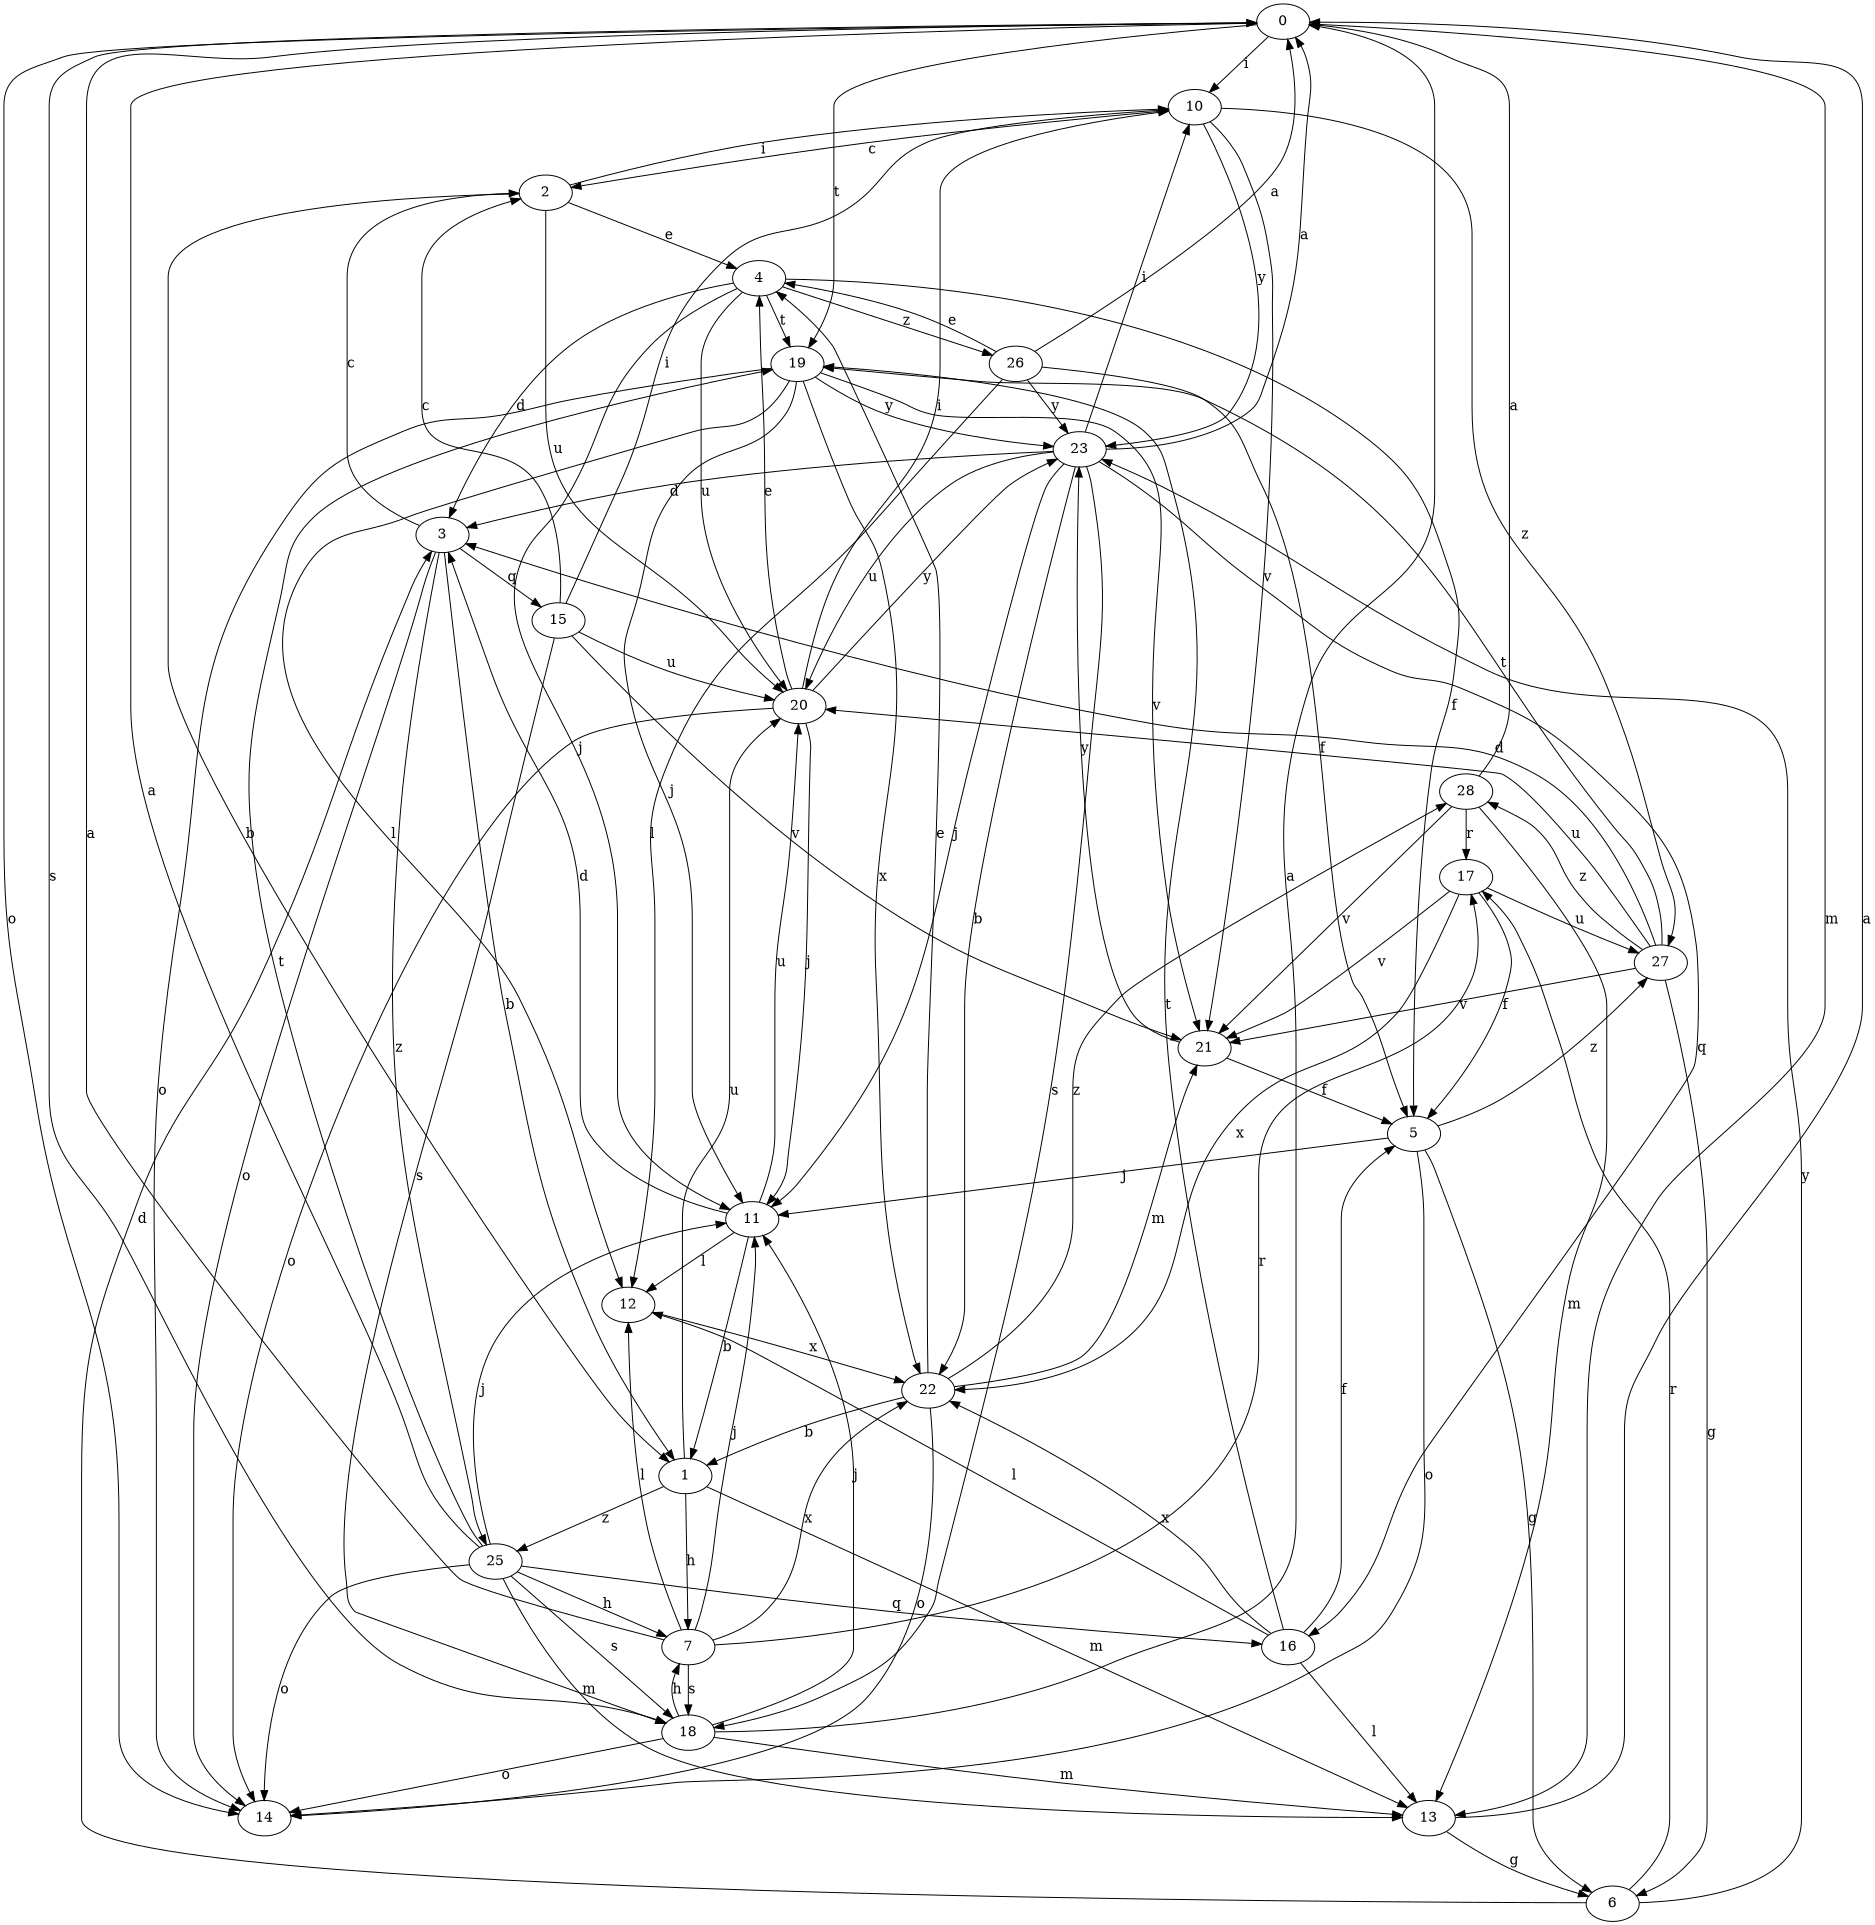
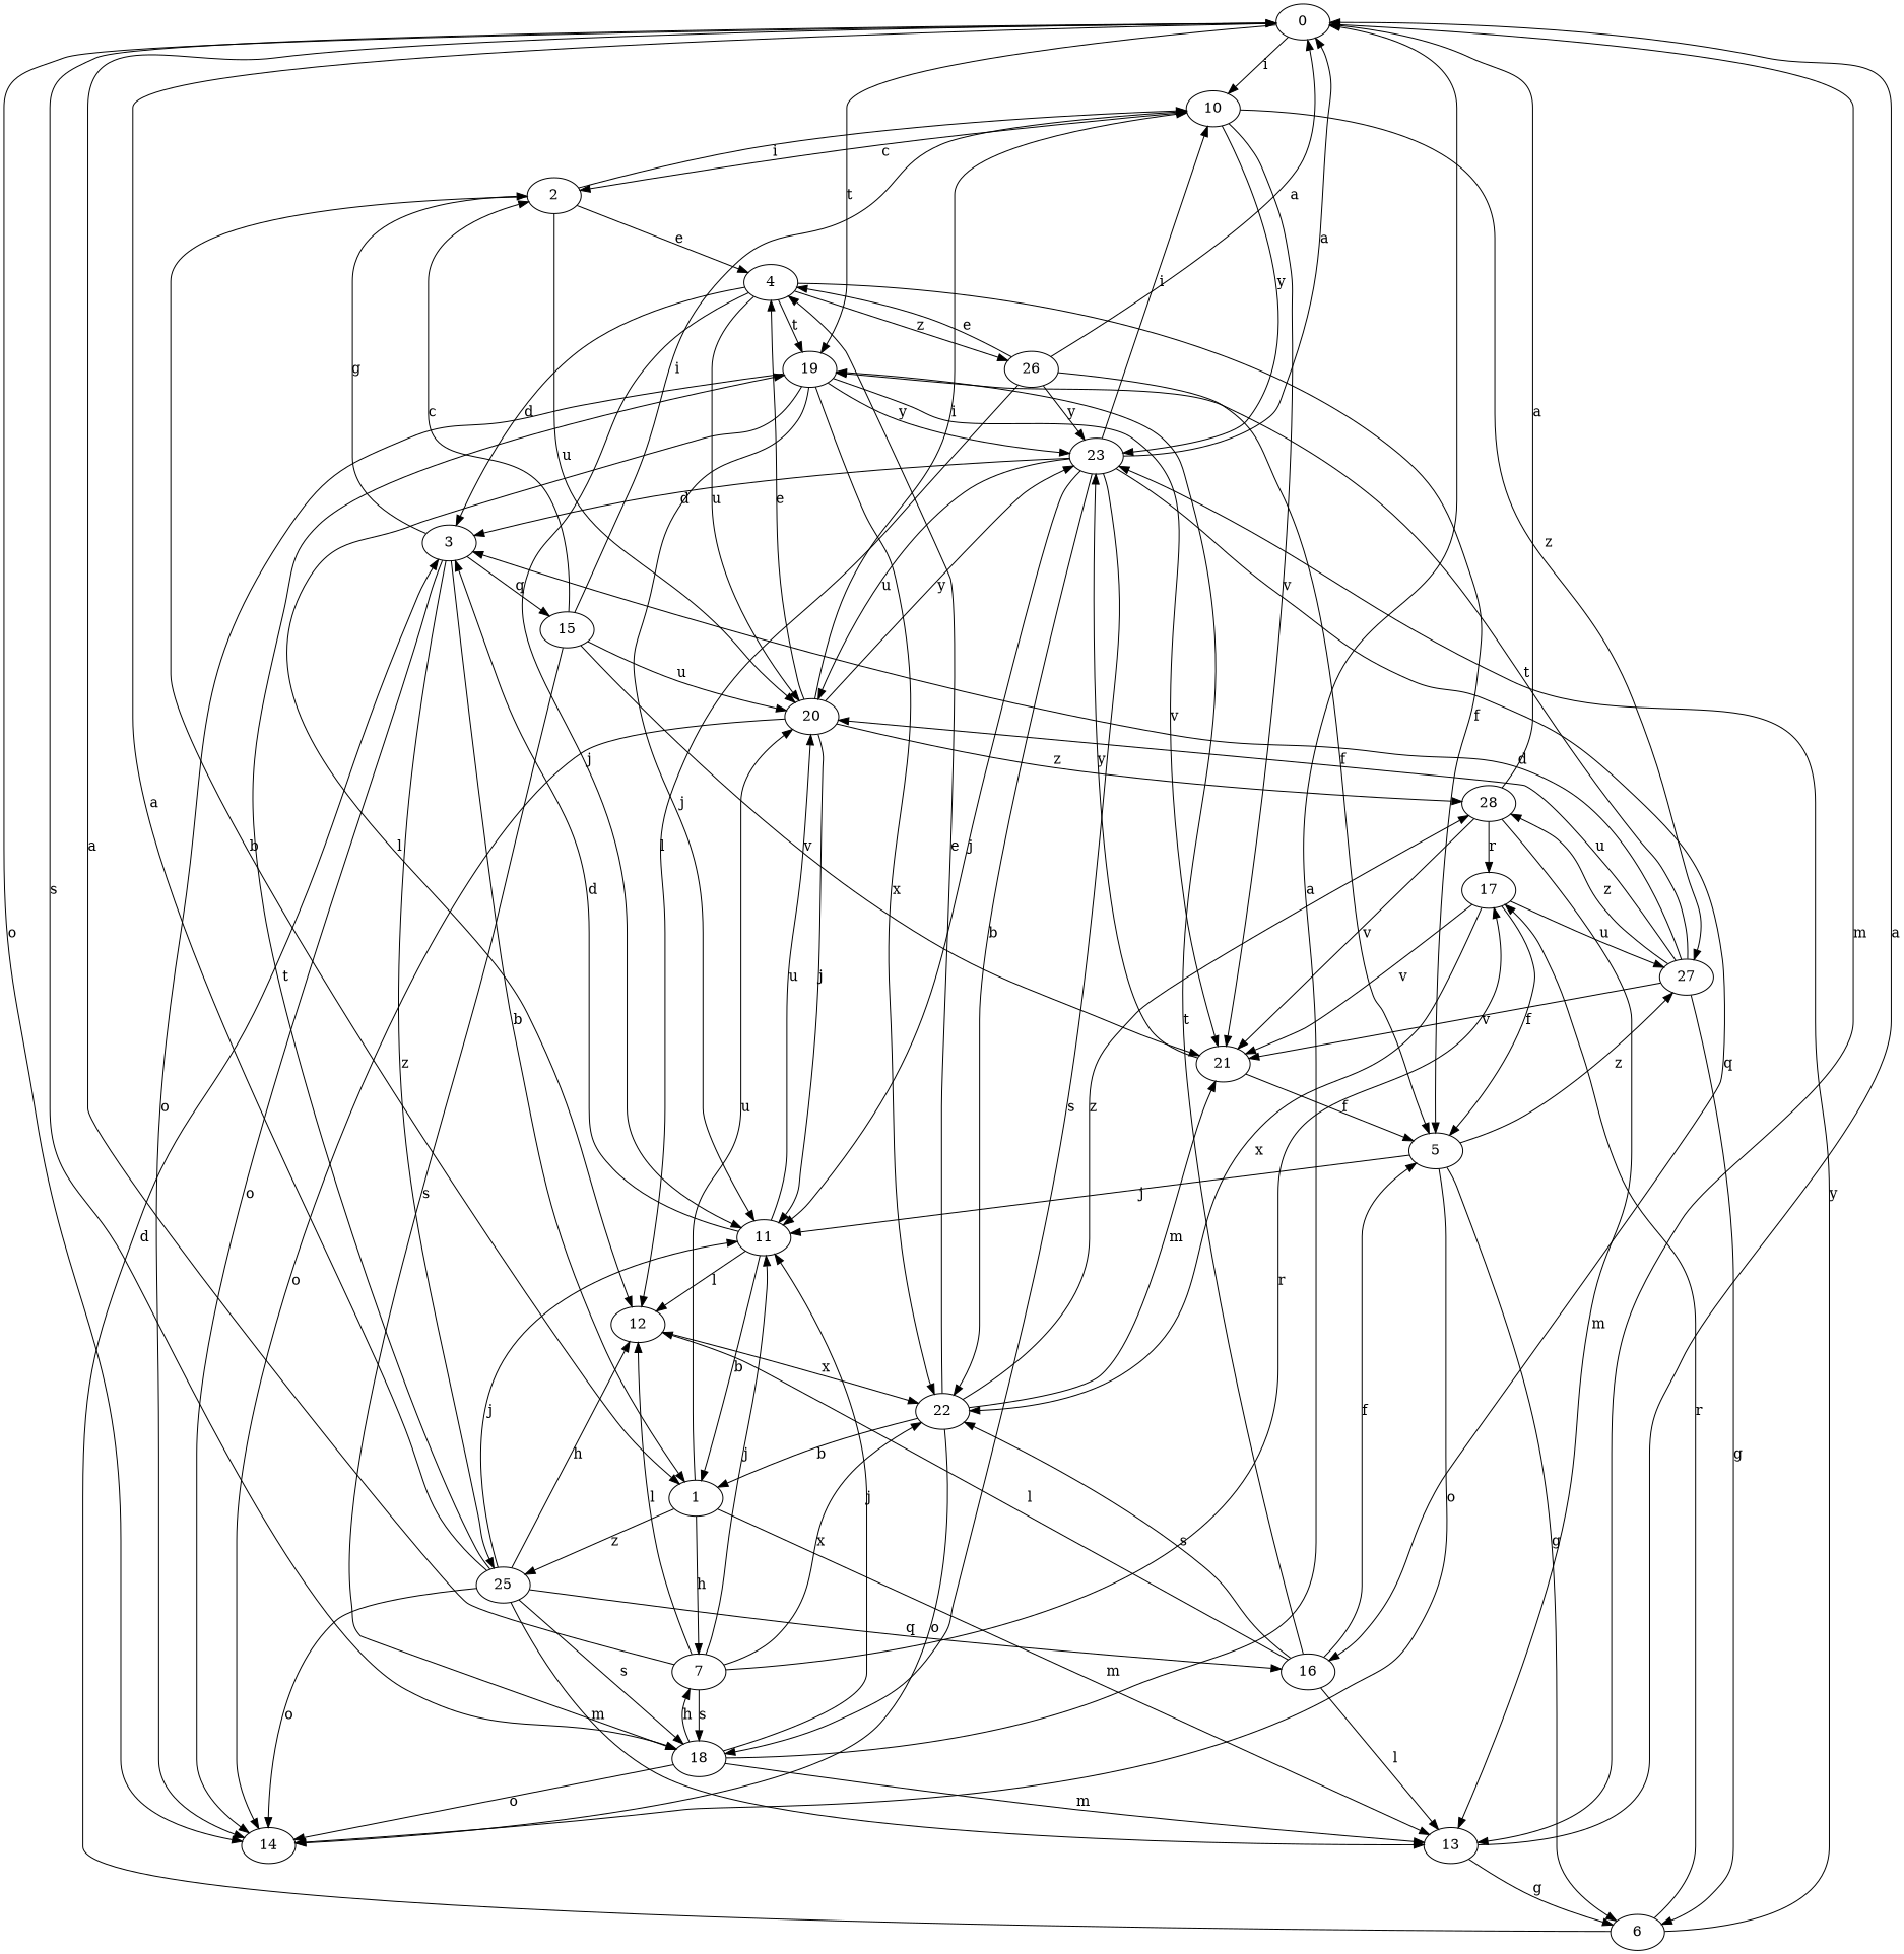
  strict digraph {
    0
    10
    13
    14
    18
    19
    2
    27
    23
    21
    6
    7
    11
    12
    22
    1
    20
    25
    17
    4
    28
    16
    3
    5
    26
    15
    0 -> 10 [label=i]
    0 -> 13 [label=m]
    0 -> 14 [label=o]
    0 -> 18 [label=s]
    0 -> 19 [label=t]
    10 -> 2 [label=c]
    10 -> 27 [label=z]
    10 -> 23 [label=y]
    10 -> 21 [label=v]
    13 -> 0 [label=a]
    13 -> 6 [label=g]
    18 -> 0 [label=a]
    18 -> 13 [label=m]
    18 -> 14 [label=o]
    18 -> 7 [label=h]
    18 -> 11 [label=j]
    19 -> 14 [label=o]
    19 -> 23 [label=y]
    19 -> 21 [label=v]
    19 -> 11 [label=j]
    19 -> 12 [label=l]
    19 -> 22 [label=x]
    2 -> 10 [label=i]
    2 -> 1 [label=b]
    2 -> 20 [label=u]
    2 -> 4 [label=e]
    27 -> 19 [label=t]
    27 -> 21 [label=v]
    27 -> 6 [label=g]
    27 -> 20 [label=u]
    27 -> 28 [label=z]
    27 -> 3 [label=d]
    23 -> 0 [label=a]
    23 -> 10 [label=i]
    23 -> 18 [label=s]
    23 -> 11 [label=j]
    23 -> 22 [label=b]
    23 -> 20 [label=u]
    23 -> 16 [label=q]
    23 -> 3 [label=d]
    21 -> 23 [label=y]
    21 -> 5 [label=f]
    6 -> 23 [label=y]
    6 -> 17 [label=r]
    6 -> 3 [label=d]
    7 -> 0 [label=a]
    7 -> 18 [label=s]
    7 -> 11 [label=j]
    7 -> 12 [label=l]
    7 -> 22 [label=x]
    7 -> 17 [label=r]
    11 -> 12 [label=l]
    11 -> 1 [label=b]
    11 -> 20 [label=u]
    11 -> 3 [label=d]
    12 -> 22 [label=x]
    22 -> 14 [label=o]
    22 -> 21 [label=m]
    22 -> 1 [label=b]
    22 -> 4 [label=e]
    22 -> 28 [label=z]
    1 -> 13 [label=m]
    1 -> 7 [label=h]
    1 -> 20 [label=u]
    1 -> 25 [label=z]
    20 -> 10 [label=i]
    20 -> 14 [label=o]
    20 -> 23 [label=y]
    20 -> 11 [label=j]
    20 -> 4 [label=e]
+   20 -> 28 [label=z]
    25 -> 0 [label=a]
    25 -> 13 [label=m]
    25 -> 14 [label=o]
    25 -> 18 [label=s]
    25 -> 19 [label=t]
-   25 -> 7 [label=h]
+   25 -> 12 [label=h]
    25 -> 11 [label=j]
    25 -> 16 [label=q]
    17 -> 27 [label=u]
    17 -> 21 [label=v]
    17 -> 22 [label=x]
    17 -> 5 [label=f]
    4 -> 19 [label=t]
    4 -> 11 [label=j]
    4 -> 20 [label=u]
    4 -> 3 [label=d]
    4 -> 5 [label=f]
    4 -> 26 [label=z]
    28 -> 0 [label=a]
    28 -> 13 [label=m]
    28 -> 21 [label=v]
    28 -> 17 [label=r]
    16 -> 13 [label=l]
    16 -> 19 [label=t]
    16 -> 12 [label=l]
-   16 -> 22 [label=x]
+   16 -> 22 [label=s]
    16 -> 5 [label=f]
    3 -> 14 [label=o]
-   3 -> 2 [label=c]
+   3 -> 2 [label=g]
    3 -> 1 [label=b]
    3 -> 25 [label=z]
    3 -> 15 [label=q]
    5 -> 14 [label=o]
    5 -> 27 [label=z]
    5 -> 6 [label=g]
    5 -> 11 [label=j]
    26 -> 0 [label=a]
    26 -> 23 [label=y]
    26 -> 12 [label=l]
    26 -> 4 [label=e]
    26 -> 5 [label=f]
    15 -> 10 [label=i]
    15 -> 18 [label=s]
    15 -> 2 [label=c]
    15 -> 21 [label=v]
    15 -> 20 [label=u]
  }
